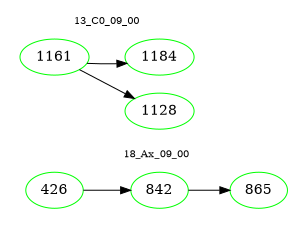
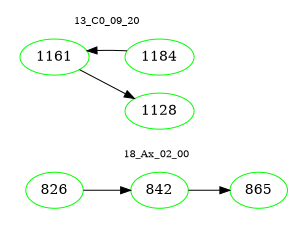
  digraph {
    rankdir=LR
    node [color=green]
    edge [color=black]
-   n1 [label=426]
+   n1 [label=826]
    n2 [label=865]
    n3 [label=842]
    n4 [label=1161]
    n5 [label=1128]
    n6 [label=1184]
    subgraph cluster_1 {
      color=white
      fontsize=10
-     label="18_Ax_09_00"
+     label="18_Ax_02_00"
      n1
      n2
      n3
    }
    subgraph cluster_2 {
      color=white
      fontsize=10
-     label="13_C0_09_00"
+     label="13_C0_09_20"
      n4
      n5
      n6
    }
    n1 -> n3
    n3 -> n2
    n4 -> n5
-   n4 -> n6
+   n6 -> n4
  }
